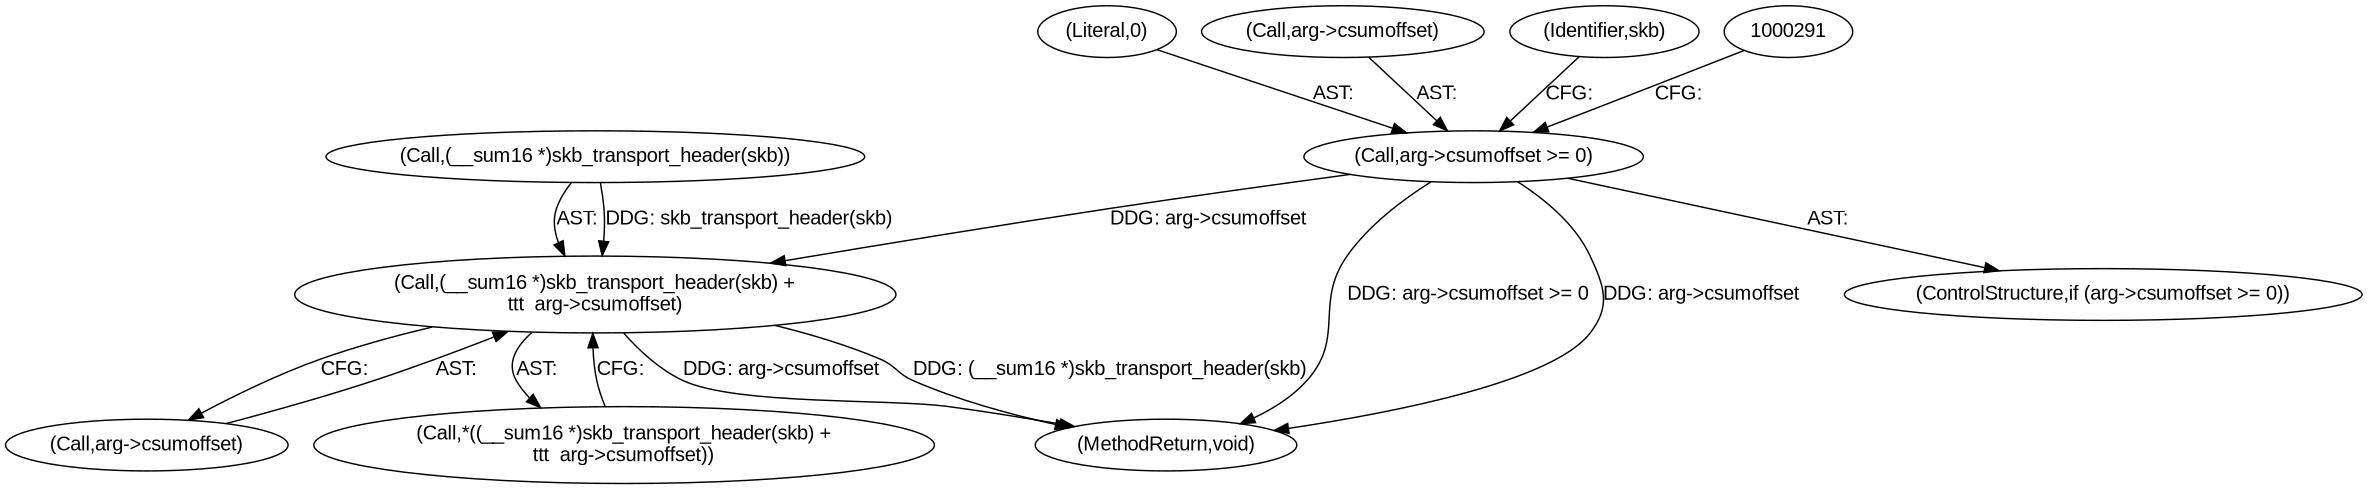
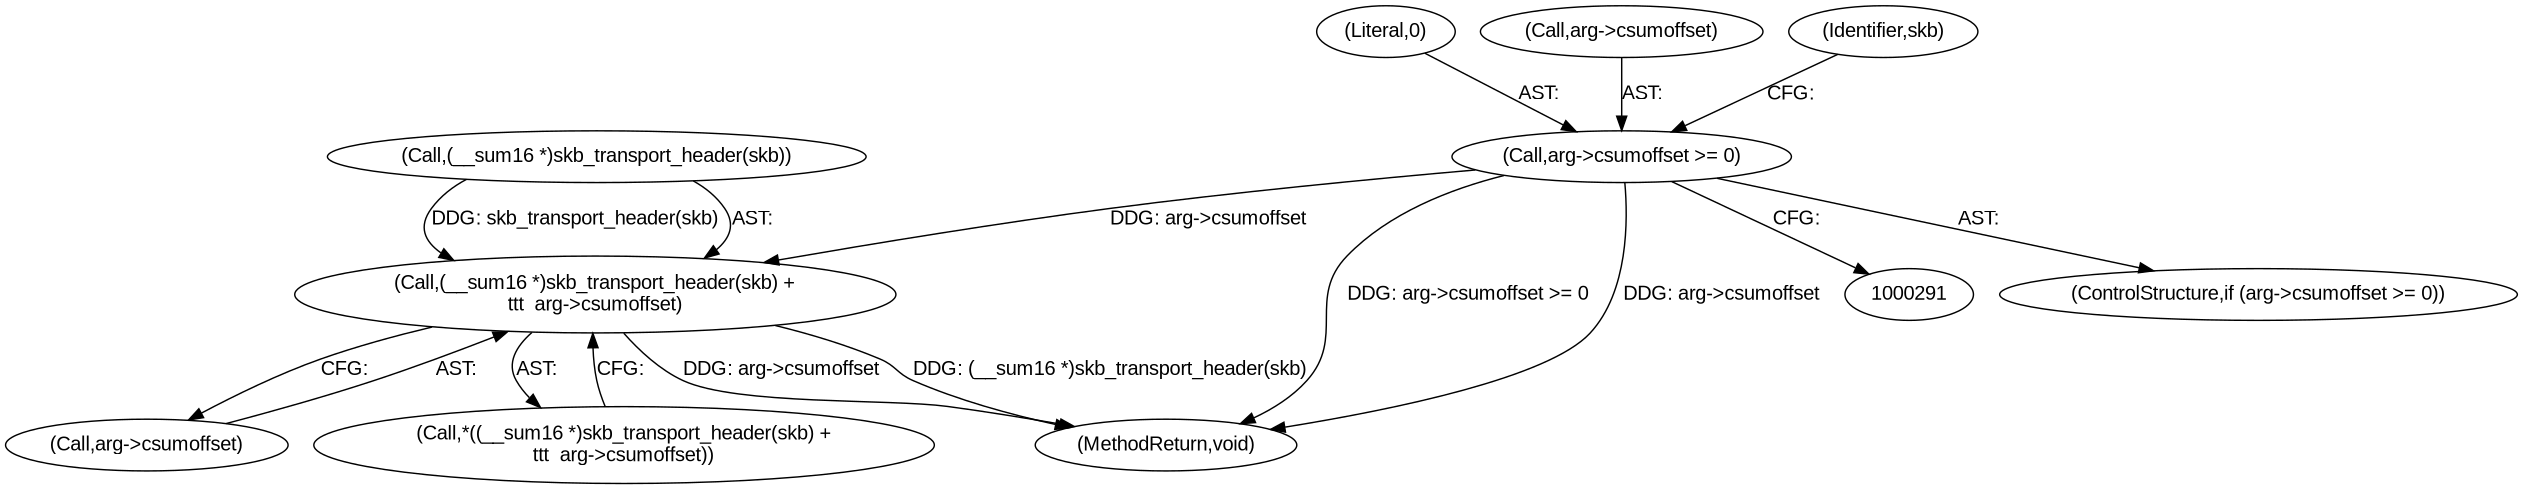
  digraph {
    fontname="Liberation Sans"
    node [fontname="Liberation Sans"]
    edge [fontname="Liberation Sans"]
    n1 [label="(Call,arg->csumoffset >= 0)"]
    n2 [label="(Call,(__sum16 *)skb_transport_header(skb) +\n\t\t\t  arg->csumoffset)"]
    n3 [label="(ControlStructure,if (arg->csumoffset >= 0))"]
    n4 [label="(MethodReturn,void)"]
    n5 [label="(Call,arg->csumoffset)"]
    n6 [label="(Call,*((__sum16 *)skb_transport_header(skb) +\n\t\t\t  arg->csumoffset))"]
    n7 [label="(Literal,0)"]
    n8 [label="(Call,arg->csumoffset)"]
    n9 [label="(Identifier,skb)"]
    n10 [label="(Call,(__sum16 *)skb_transport_header(skb))"]
    1000291
    n1 -> n2 [label="DDG: arg->csumoffset"]
    n1 -> n3 [label="AST: "]
    n1 -> n4 [label="DDG: arg->csumoffset >= 0"]
    n1 -> n4 [label="DDG: arg->csumoffset"]
    n2 -> n4 [label="DDG: arg->csumoffset"]
    n2 -> n4 [label="DDG: (__sum16 *)skb_transport_header(skb)"]
    n2 -> n5 [label="CFG: "]
    n2 -> n6 [label="AST: "]
    n5 -> n2 [label="AST: "]
    n6 -> n2 [label="CFG: "]
    n7 -> n1 [label="AST: "]
    n8 -> n1 [label="AST: "]
    n9 -> n1 [label="CFG: "]
    n10 -> n2 [label="AST: "]
    n10 -> n2 [label="DDG: skb_transport_header(skb)"]
-   1000291 -> n1 [label="CFG: "]
+   n1 -> 1000291 [label="CFG: "]
  }
